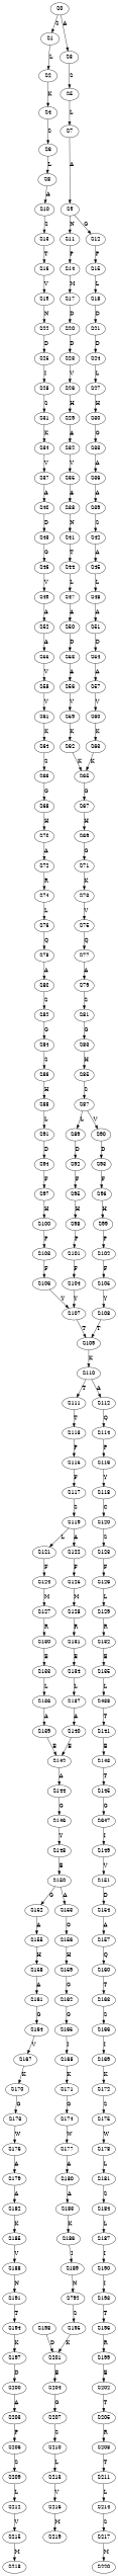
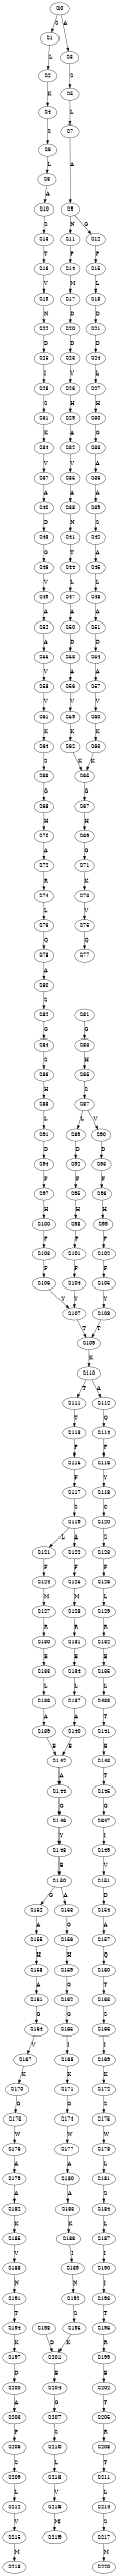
  strict digraph {
    S0
    S1
    S3
    S2
    S4
    S5
    S6
    S7
    S8
    S9
    S10
    S11
    S12
    S13
    S14
    S15
    S16
    S17
    S18
    S19
    S20
    S21
    S22
    S23
    S24
    S25
    S26
    S27
    S28
    S29
    S30
    S31
    S32
    S33
    S34
    S35
    S36
    S37
    S38
    S39
    S40
    S41
    S42
    S43
    S44
    S45
    S46
    S47
    S48
    S49
    S50
    S51
    S52
    S53
    S54
    S55
    S56
    S57
    S58
    S59
    S60
    S61
    S62
    S63
    S64
    S65
    S66
    S67
    S68
    S69
    S70
    S71
    S72
    S73
    S74
    S75
    S76
    S77
    S78
-   S79
    S80
    S81
    S82
    S83
    S84
    S85
    S86
    S87
    S88
    S89
    S90
    S91
    S92
    S93
    S94
    S95
    S96
    S97
    S98
    S99
    S100
    S101
    S102
    S103
    S104
    S105
    S106
    S107
    S108
    S109
    S110
    S111
    S112
    S113
    S114
    S115
    S116
    S117
    S118
    S119
    S120
    S121
    S122
    S123
    S124
    S125
    S126
    S127
    S128
    S129
    S130
    S131
    S132
    S133
    S134
    S135
    S136
    S137
    n139 [label=S438]
    S139
    S140
    S141
    S142
    S143
    S144
    S145
    S146
    n148 [label=S647]
    S148
    S149
    S150
    S151
    S152
    S153
    S154
    S155
    S156
    S157
    S158
    S159
    S160
    S161
    S162
    S163
    S164
    S165
    S166
    S167
    S168
    S169
    S170
    S171
    S172
    S173
    S174
    S175
    S176
    S177
    S178
    S179
    S180
    S181
    S182
    S183
    S184
    S185
    S186
    S187
    S188
    S189
    S190
    S191
-   S192 [label=S792]
+   S192
    S193
    S194
    S195
    S196
    S197
    S201
    S199
    S200
    S198
    S202
    S203
    S204
    S205
    S206
    S207
    S208
    S209
    S210
    S211
    S212
    S213
    S214
    S215
    S216
    S217
    S218
    S219
    S220
    S0 -> S1 [label=S]
    S0 -> S3 [label=A]
    S1 -> S2 [label=L]
    S3 -> S5 [label=S]
    S2 -> S4 [label=K]
    S4 -> S6 [label=S]
    S5 -> S7 [label=L]
    S6 -> S8 [label=L]
    S7 -> S9 [label=A]
    S8 -> S10 [label=A]
    S9 -> S11 [label=N]
    S9 -> S12 [label=G]
    S10 -> S13 [label=S]
    S11 -> S14 [label=P]
    S12 -> S15 [label=P]
    S13 -> S16 [label=T]
    S14 -> S17 [label=M]
    S15 -> S18 [label=L]
    S16 -> S19 [label=V]
    S17 -> S20 [label=D]
    S18 -> S21 [label=D]
    S19 -> S22 [label=N]
    S20 -> S23 [label=D]
    S21 -> S24 [label=D]
    S22 -> S25 [label=D]
    S23 -> S26 [label=V]
    S24 -> S27 [label=L]
    S25 -> S28 [label=I]
    S26 -> S29 [label=H]
    S27 -> S30 [label=H]
    S28 -> S31 [label=S]
    S29 -> S32 [label=A]
    S30 -> S33 [label=G]
    S31 -> S34 [label=K]
    S32 -> S35 [label=V]
    S33 -> S36 [label=A]
    S34 -> S37 [label=V]
    S35 -> S38 [label=A]
    S36 -> S39 [label=A]
    S37 -> S40 [label=A]
    S38 -> S41 [label=N]
    S39 -> S42 [label=S]
    S40 -> S43 [label=D]
    S41 -> S44 [label=T]
    S42 -> S45 [label=A]
    S43 -> S46 [label=G]
    S44 -> S47 [label=L]
    S45 -> S48 [label=L]
    S46 -> S49 [label=V]
    S47 -> S50 [label=A]
    S48 -> S51 [label=A]
    S49 -> S52 [label=A]
    S50 -> S53 [label=D]
    S51 -> S54 [label=D]
    S52 -> S55 [label=A]
    S53 -> S56 [label=A]
    S54 -> S57 [label=A]
    S55 -> S58 [label=V]
    S56 -> S59 [label=V]
    S57 -> S60 [label=V]
    S58 -> S61 [label=V]
    S59 -> S62 [label=K]
    S60 -> S63 [label=K]
    S61 -> S64 [label=K]
    S62 -> S65 [label=K]
    S63 -> S65 [label=K]
    S64 -> S66 [label=S]
    S65 -> S67 [label=G]
    S66 -> S68 [label=G]
    S67 -> S69 [label=H]
    S68 -> S70 [label=H]
    S69 -> S71 [label=G]
    S70 -> S72 [label=A]
    S71 -> S73 [label=K]
    S72 -> S74 [label=R]
    S73 -> S75 [label=V]
    S74 -> S76 [label=L]
    S75 -> S77 [label=Q]
    S76 -> S78 [label=Q]
-   S77 -> S79 [label=A]
    S78 -> S80 [label=A]
-   S79 -> S81 [label=S]
    S80 -> S82 [label=S]
    S81 -> S83 [label=G]
    S82 -> S84 [label=G]
    S83 -> S85 [label=H]
    S84 -> S86 [label=S]
    S85 -> S87 [label=S]
    S86 -> S88 [label=H]
    S87 -> S89 [label=L]
    S87 -> S90 [label=V]
    S88 -> S91 [label=L]
    S89 -> S92 [label=D]
    S90 -> S93 [label=D]
    S91 -> S94 [label=D]
    S92 -> S95 [label=F]
    S93 -> S96 [label=F]
    S94 -> S97 [label=F]
    S95 -> S98 [label=H]
    S96 -> S99 [label=H]
    S97 -> S100 [label=H]
    S98 -> S101 [label=P]
    S99 -> S102 [label=P]
    S100 -> S103 [label=P]
    S101 -> S104 [label=F]
    S102 -> S105 [label=F]
    S103 -> S106 [label=F]
    S104 -> S107 [label=Y]
    S105 -> S108 [label=Y]
    S106 -> S107 [label=Y]
    S107 -> S109 [label=T]
    S108 -> S109 [label=T]
    S109 -> S110 [label=K]
    S110 -> S111 [label=T]
    S110 -> S112 [label=A]
    S111 -> S113 [label=T]
    S112 -> S114 [label=Q]
    S113 -> S115 [label=P]
    S114 -> S116 [label=P]
    S115 -> S117 [label=F]
    S116 -> S118 [label=Y]
    S117 -> S119 [label=S]
    S118 -> S120 [label=C]
    S119 -> S121 [label=L]
    S119 -> S122 [label=A]
    S120 -> S123 [label=S]
    S121 -> S124 [label=F]
    S122 -> S125 [label=F]
    S123 -> S126 [label=F]
    S124 -> S127 [label=M]
    S125 -> S128 [label=M]
    S126 -> S129 [label=L]
    S127 -> S130 [label=R]
    S128 -> S131 [label=R]
    S129 -> S132 [label=R]
    S130 -> S133 [label=E]
    S131 -> S134 [label=E]
    S132 -> S135 [label=E]
    S133 -> S136 [label=L]
    S134 -> S137 [label=L]
    S135 -> n139 [label=L]
    S136 -> S139 [label=A]
    S137 -> S140 [label=A]
    n139 -> S141 [label=T]
    S139 -> S142 [label=E]
    S140 -> S142 [label=E]
    S141 -> S143 [label=E]
    S142 -> S144 [label=A]
    S143 -> S145 [label=T]
    S144 -> S146 [label=G]
    S145 -> n148 [label=G]
    S146 -> S148 [label=Y]
    n148 -> S149 [label=I]
    S148 -> S150 [label=E]
    S149 -> S151 [label=V]
    S150 -> S152 [label=G]
    S150 -> S153 [label=A]
    S151 -> S154 [label=D]
    S152 -> S155 [label=A]
    S153 -> S156 [label=G]
    S154 -> S157 [label=A]
    S155 -> S158 [label=H]
    S156 -> S159 [label=H]
    S157 -> S160 [label=Q]
    S158 -> S161 [label=A]
    S159 -> S162 [label=G]
    S160 -> S163 [label=T]
    S161 -> S164 [label=G]
    S162 -> S165 [label=G]
    S163 -> S166 [label=S]
    S164 -> S167 [label=V]
    S165 -> S168 [label=I]
    S166 -> S169 [label=I]
    S167 -> S170 [label=K]
    S168 -> S171 [label=K]
    S169 -> S172 [label=K]
    S170 -> S173 [label=G]
    S171 -> S174 [label=G]
    S172 -> S175 [label=S]
    S173 -> S176 [label=W]
    S174 -> S177 [label=W]
    S175 -> S178 [label=W]
    S176 -> S179 [label=A]
    S177 -> S180 [label=A]
    S178 -> S181 [label=L]
    S179 -> S182 [label=A]
    S180 -> S183 [label=A]
    S181 -> S184 [label=S]
    S182 -> S185 [label=K]
    S183 -> S186 [label=K]
    S184 -> S187 [label=L]
    S185 -> S188 [label=V]
    S186 -> S189 [label=I]
    S187 -> S190 [label=I]
    S188 -> S191 [label=N]
    S189 -> S192 [label=N]
    S190 -> S193 [label=I]
    S191 -> S194 [label=T]
    S192 -> S195 [label=S]
    S193 -> S196 [label=T]
    S194 -> S197 [label=K]
    S195 -> S201 [label=K]
    S196 -> S199 [label=R]
    S197 -> S200 [label=D]
    S201 -> S204 [label=E]
    S199 -> S202 [label=E]
    S200 -> S203 [label=A]
    S198 -> S201 [label=D]
    S202 -> S205 [label=T]
    S203 -> S206 [label=P]
    S204 -> S207 [label=G]
    S205 -> S208 [label=R]
    S206 -> S209 [label=S]
    S207 -> S210 [label=S]
    S208 -> S211 [label=T]
    S209 -> S212 [label=L]
    S210 -> S213 [label=L]
    S211 -> S214 [label=L]
    S212 -> S215 [label=V]
    S213 -> S216 [label=V]
    S214 -> S217 [label=S]
    S215 -> S218 [label=M]
    S216 -> S219 [label=M]
    S217 -> S220 [label=M]
  }
